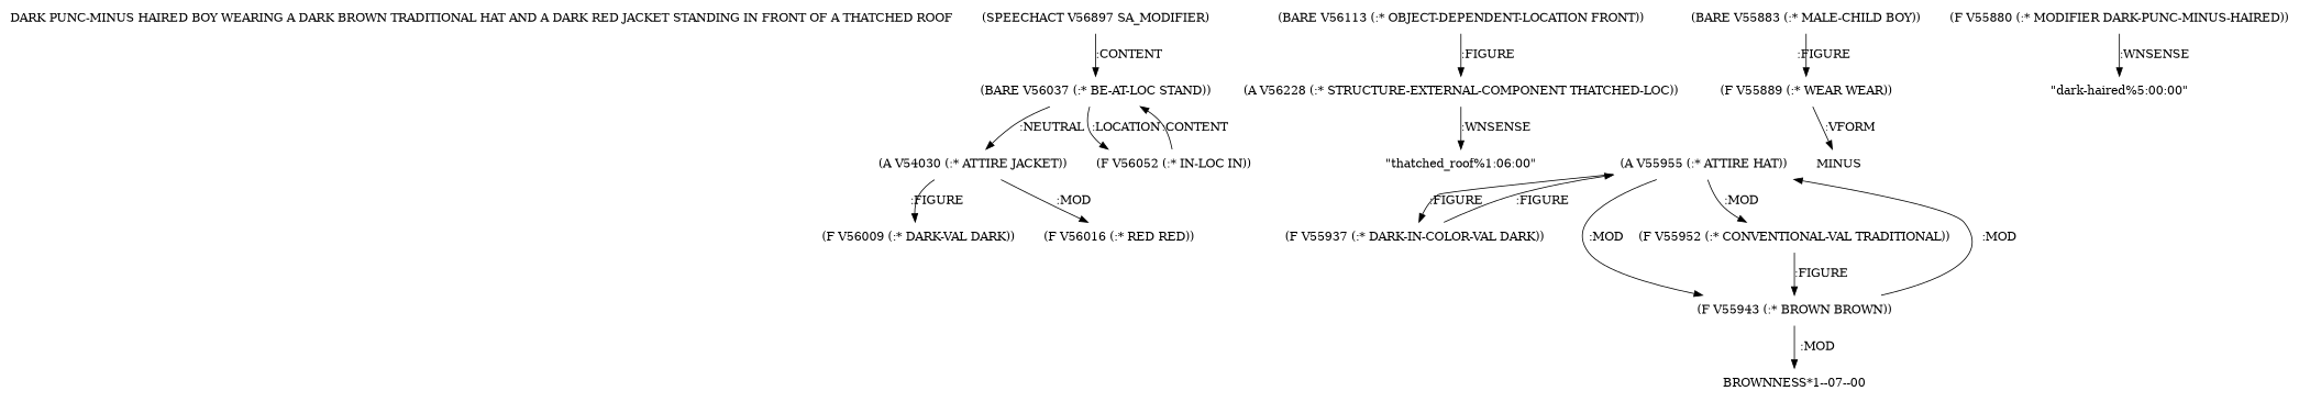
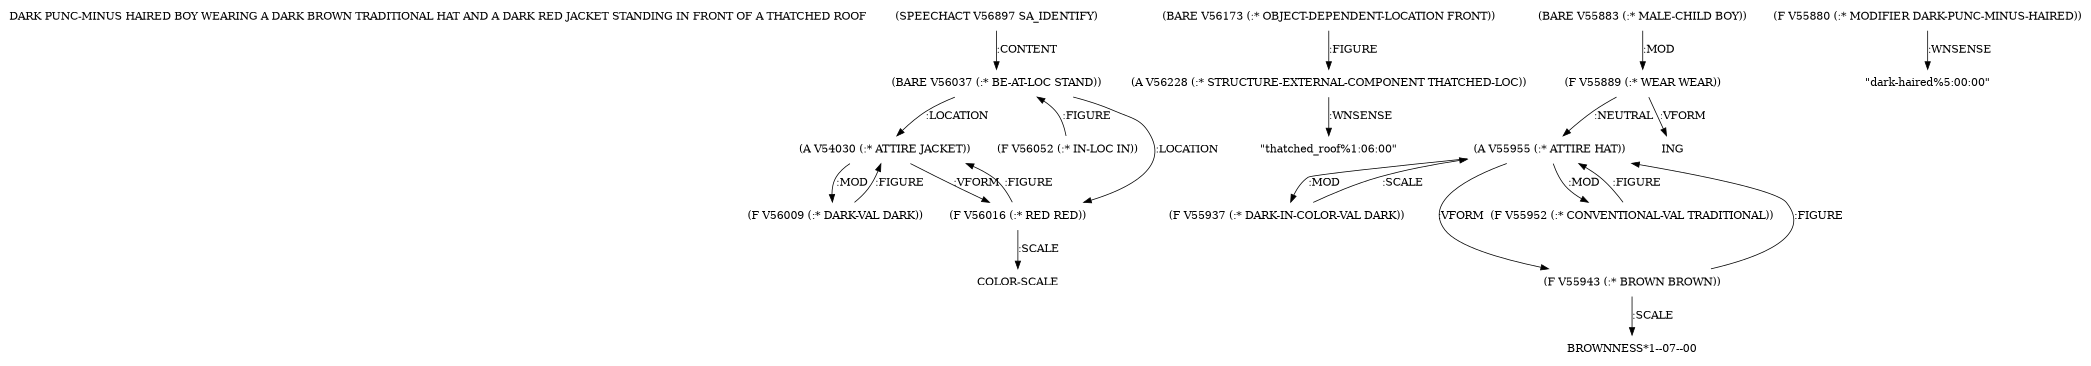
  digraph {
    node [shape=none]
    "DARK PUNC-MINUS HAIRED BOY WEARING A DARK BROWN TRADITIONAL HAT AND A DARK RED JACKET STANDING IN FRONT OF A THATCHED ROOF"
-   n2 [label="(SPEECHACT V56897 SA_MODIFIER)"]
+   n2 [label="(SPEECHACT V56897 SA_IDENTIFY)"]
    n3 [label="(BARE V56037 (:* BE-AT-LOC STAND))"]
    n4 [label="(A V54030 (:* ATTIRE JACKET))"]
    n5 [label="(F V56052 (:* IN-LOC IN))"]
    n6 [label="(F V56009 (:* DARK-VAL DARK))"]
    n7 [label="(F V56016 (:* RED RED))"]
-   n9 [label="(BARE V56113 (:* OBJECT-DEPENDENT-LOCATION FRONT))"]
+   n8 [label="COLOR-SCALE"]
+   n9 [label="(BARE V56173 (:* OBJECT-DEPENDENT-LOCATION FRONT))"]
    n10 [label="(A V56228 (:* STRUCTURE-EXTERNAL-COMPONENT THATCHED-LOC))"]
    n11 [label="\"thatched_roof%1:06:00\""]
    n12 [label="(BARE V55883 (:* MALE-CHILD BOY))"]
    n13 [label="(F V55889 (:* WEAR WEAR))"]
    n14 [label="(A V55955 (:* ATTIRE HAT))"]
-   n15 [label=MINUS]
+   n15 [label=ING]
    n16 [label="(F V55937 (:* DARK-IN-COLOR-VAL DARK))"]
    n17 [label="(F V55943 (:* BROWN BROWN))"]
    n18 [label="(F V55952 (:* CONVENTIONAL-VAL TRADITIONAL))"]
    n19 [label="BROWNNESS*1--07--00"]
    n20 [label="(F V55880 (:* MODIFIER DARK-PUNC-MINUS-HAIRED))"]
    n21 [label="\"dark-haired%5:00:00\""]
    n2 -> n3 [label=":CONTENT"]
-   n3 -> n4 [label=":NEUTRAL"]
-   n3 -> n5 [label=":LOCATION"]
-   n4 -> n6 [label=":FIGURE"]
-   n4 -> n7 [label=":MOD"]
-   n5 -> n3 [label=":CONTENT"]
+   n3 -> n4 [label=":LOCATION"]
+   n3 -> n7 [label=":LOCATION"]
+   n4 -> n6 [label=":MOD"]
+   n4 -> n7 [label=":VFORM"]
+   n5 -> n3 [label=":FIGURE"]
+   n6 -> n4 [label=":FIGURE"]
+   n7 -> n4 [label=":FIGURE"]
+   n7 -> n8 [label=":SCALE"]
    n9 -> n10 [label=":FIGURE"]
    n10 -> n11 [label=":WNSENSE"]
-   n12 -> n13 [label=":FIGURE"]
+   n12 -> n13 [label=":MOD"]
+   n13 -> n14 [label=":NEUTRAL"]
    n13 -> n15 [label=":VFORM"]
-   n14 -> n16 [label=":FIGURE"]
-   n14 -> n17 [label=":MOD"]
+   n14 -> n16 [label=":MOD"]
+   n14 -> n17 [label=":VFORM"]
    n14 -> n18 [label=":MOD"]
-   n16 -> n14 [label=":FIGURE"]
-   n17 -> n14 [label=":MOD"]
-   n17 -> n19 [label=":MOD"]
-   n18 -> n17 [label=":FIGURE"]
+   n16 -> n14 [label=":SCALE"]
+   n17 -> n14 [label=":FIGURE"]
+   n17 -> n19 [label=":SCALE"]
+   n18 -> n14 [label=":FIGURE"]
    n20 -> n21 [label=":WNSENSE"]
  }
